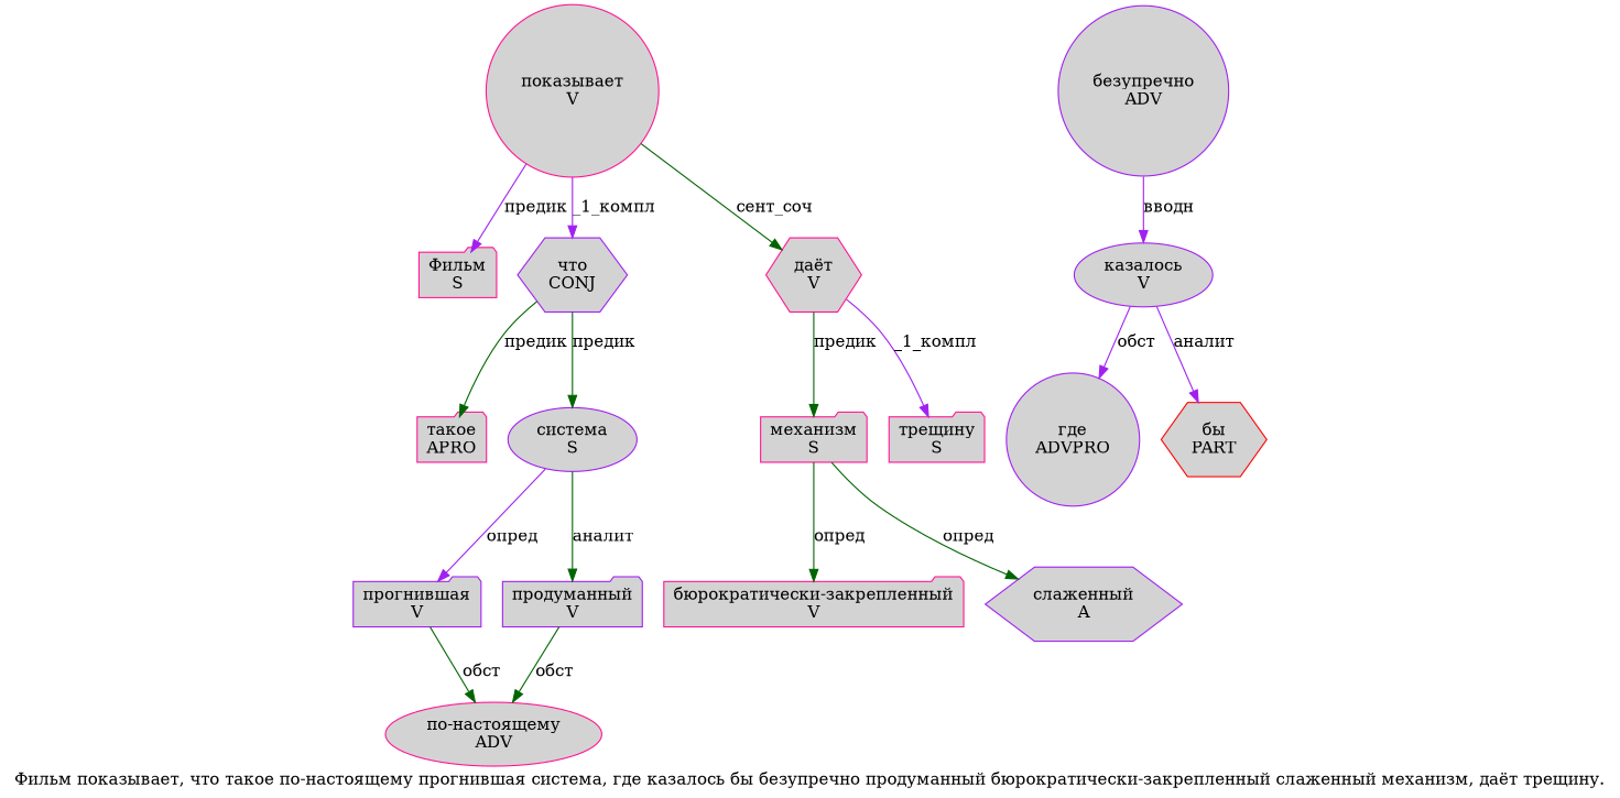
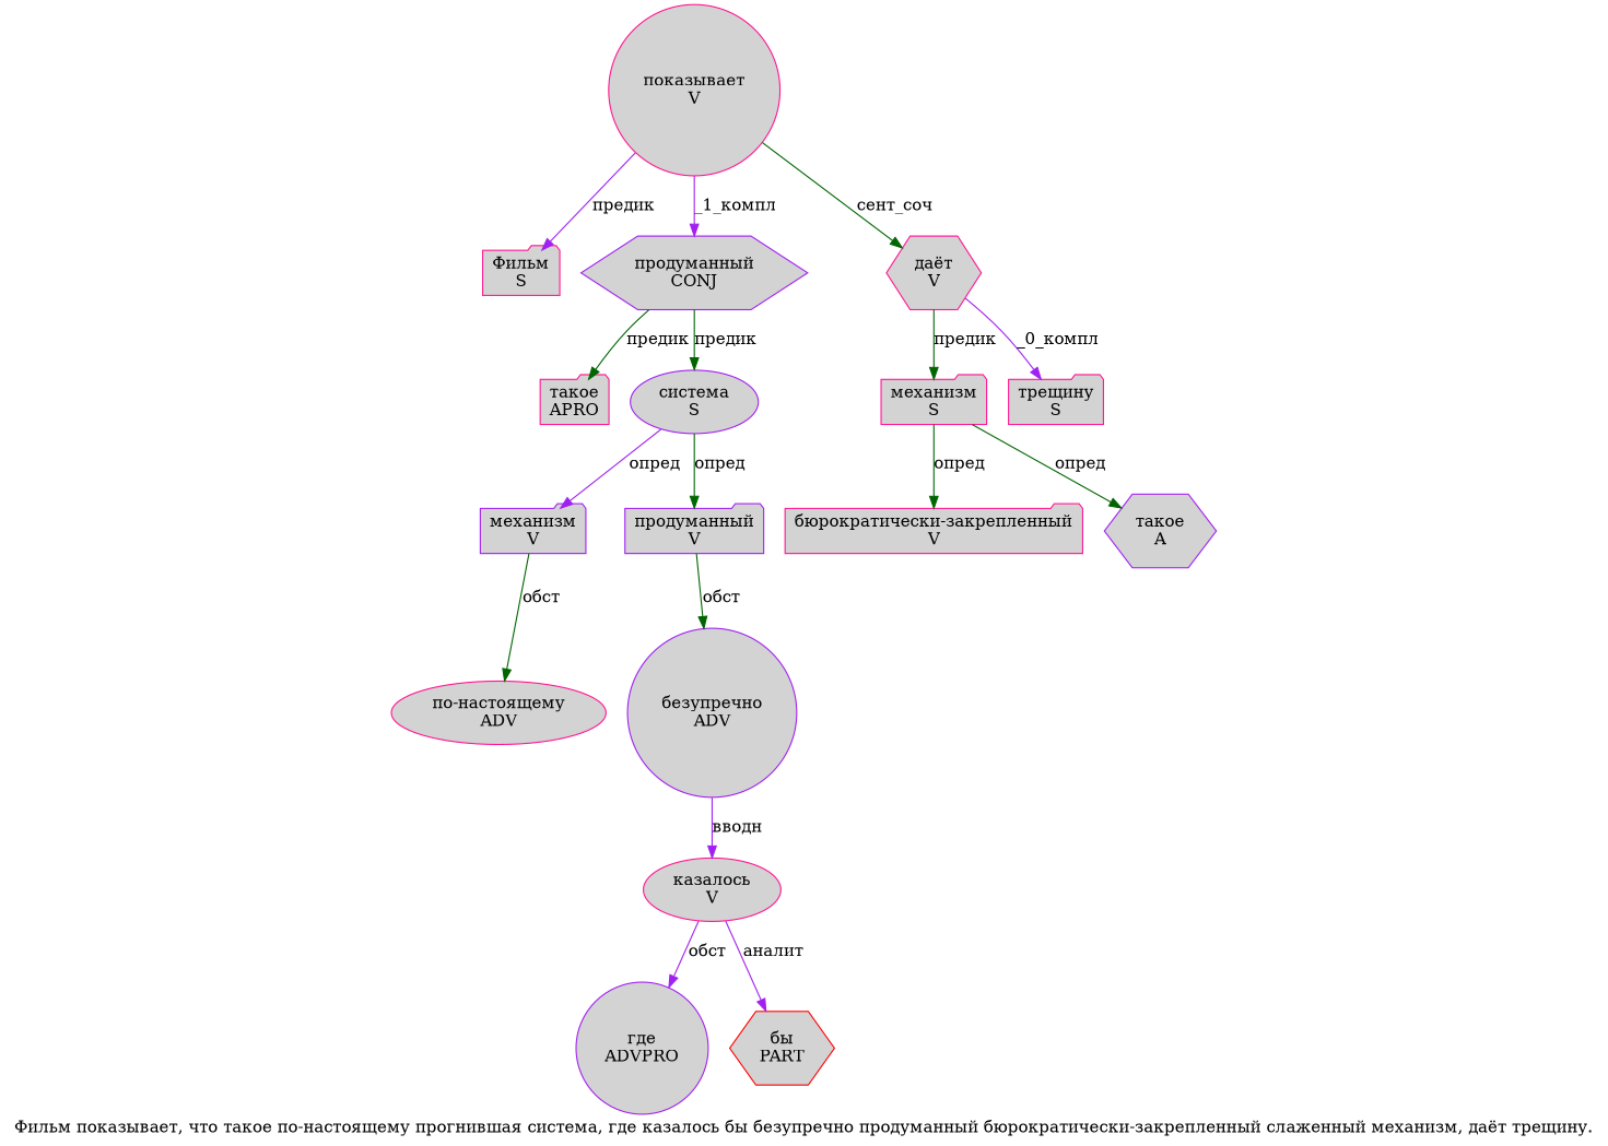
  digraph {
    label="Фильм показывает, что такое по-настоящему прогнившая система, где казалось бы безупречно продуманный бюрократически-закрепленный слаженный механизм, даёт трещину."
    node [color=deeppink fillcolor=lightgray penwidth=1 shape=folder style=filled]
    edge [color=darkgreen]
    n1 [label="Фильм\nS"]
    n2 [label="показывает\nV" shape=circle]
-   n3 [color=purple label="что\nCONJ" shape=hexagon]
+   n3 [color=purple label="продуманный\nCONJ" shape=hexagon]
    n4 [label="даёт\nV" shape=hexagon]
    n5 [label="такое\nAPRO"]
    n6 [color=purple label="система\nS" shape=ellipse]
    n7 [label="механизм\nS"]
    n8 [label="трещину\nS"]
-   n9 [color=purple label="прогнившая\nV"]
+   n9 [color=purple label="механизм\nV"]
    n10 [color=purple label="продуманный\nV"]
    n11 [label="по-настоящему\nADV" shape=ellipse]
    n12 [color=purple label="безупречно\nADV" shape=circle]
    n13 [color=purple label="где\nADVPRO" shape=circle]
-   n14 [color=purple label="казалось\nV" shape=ellipse]
+   n14 [label="казалось\nV" shape=ellipse]
    n15 [color=red label="бы\nPART" shape=hexagon]
    n16 [label="бюрократически-закрепленный\nV"]
-   n17 [color=purple label="слаженный\nA" shape=hexagon]
+   n17 [color=purple label="такое\nA" shape=hexagon]
    n2 -> n1 [color=purple label="предик"]
    n2 -> n3 [color=purple label="_1_компл"]
    n2 -> n4 [label="сент_соч"]
    n3 -> n5 [label="предик"]
    n3 -> n6 [label="предик"]
    n4 -> n7 [label="предик"]
-   n4 -> n8 [color=purple label="_1_компл"]
+   n4 -> n8 [color=purple label="_0_компл"]
    n6 -> n9 [color=purple label="опред"]
-   n6 -> n10 [label="аналит"]
+   n6 -> n10 [label="опред"]
    n7 -> n16 [label="опред"]
    n7 -> n17 [label="опред"]
    n9 -> n11 [label="обст"]
-   n10 -> n11 [label="обст"]
+   n10 -> n12 [label="обст"]
    n12 -> n14 [color=purple label="вводн"]
    n14 -> n13 [color=purple label="обст"]
    n14 -> n15 [color=purple label="аналит"]
  }
